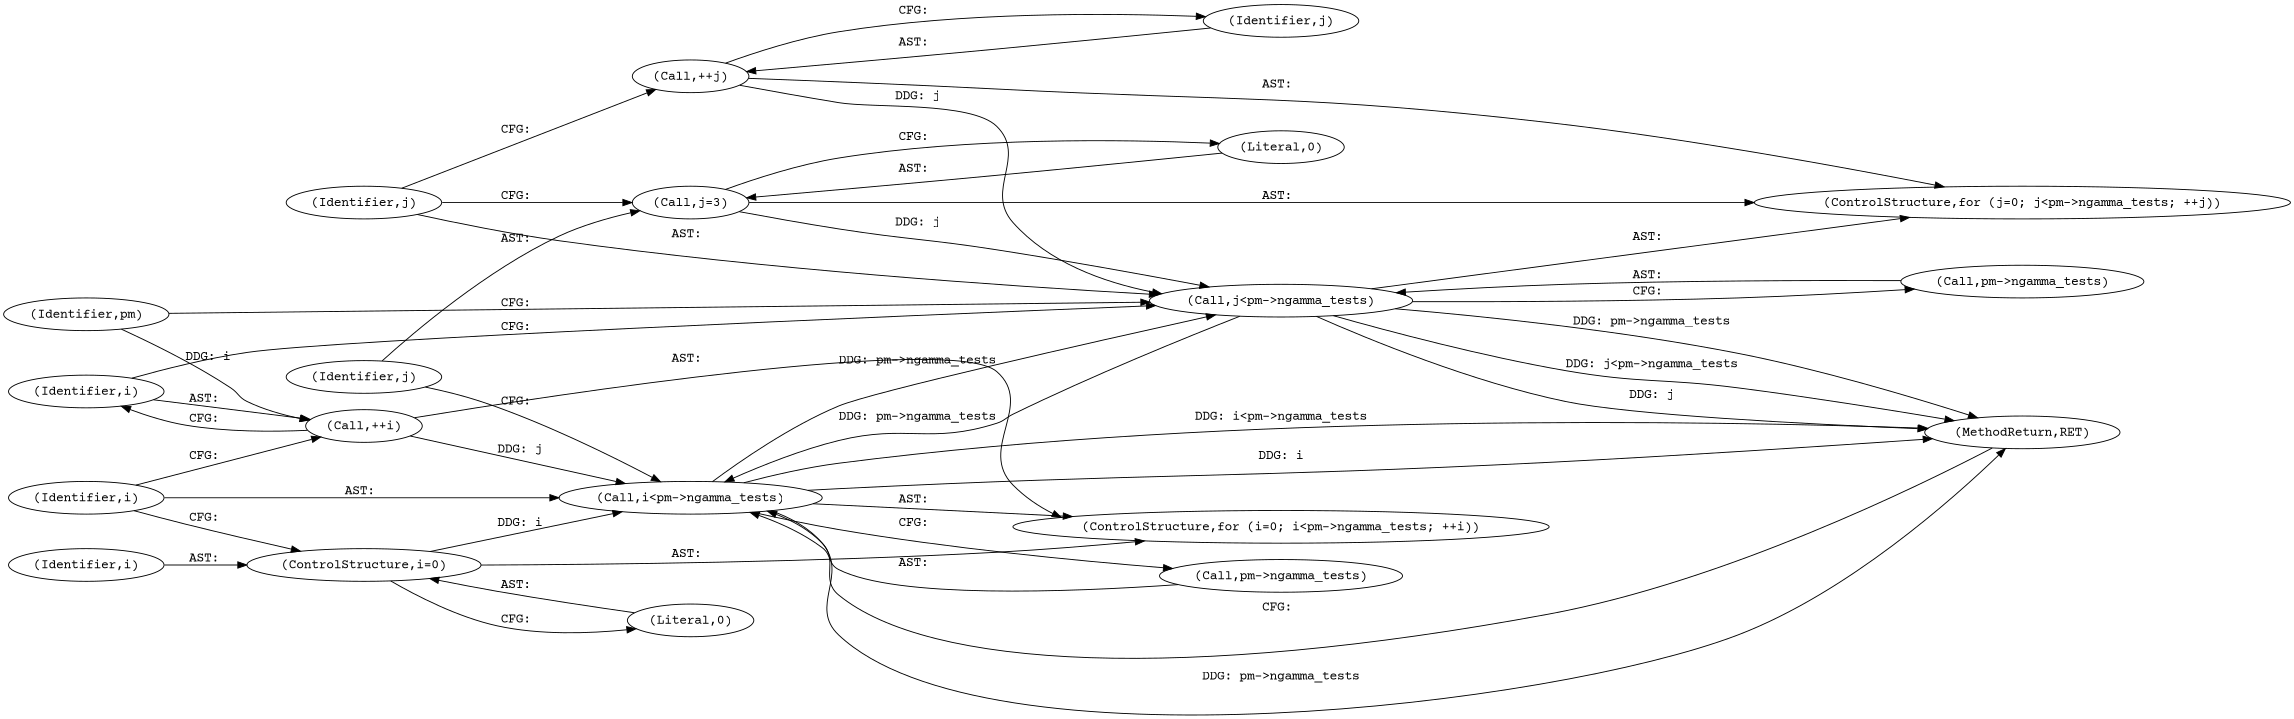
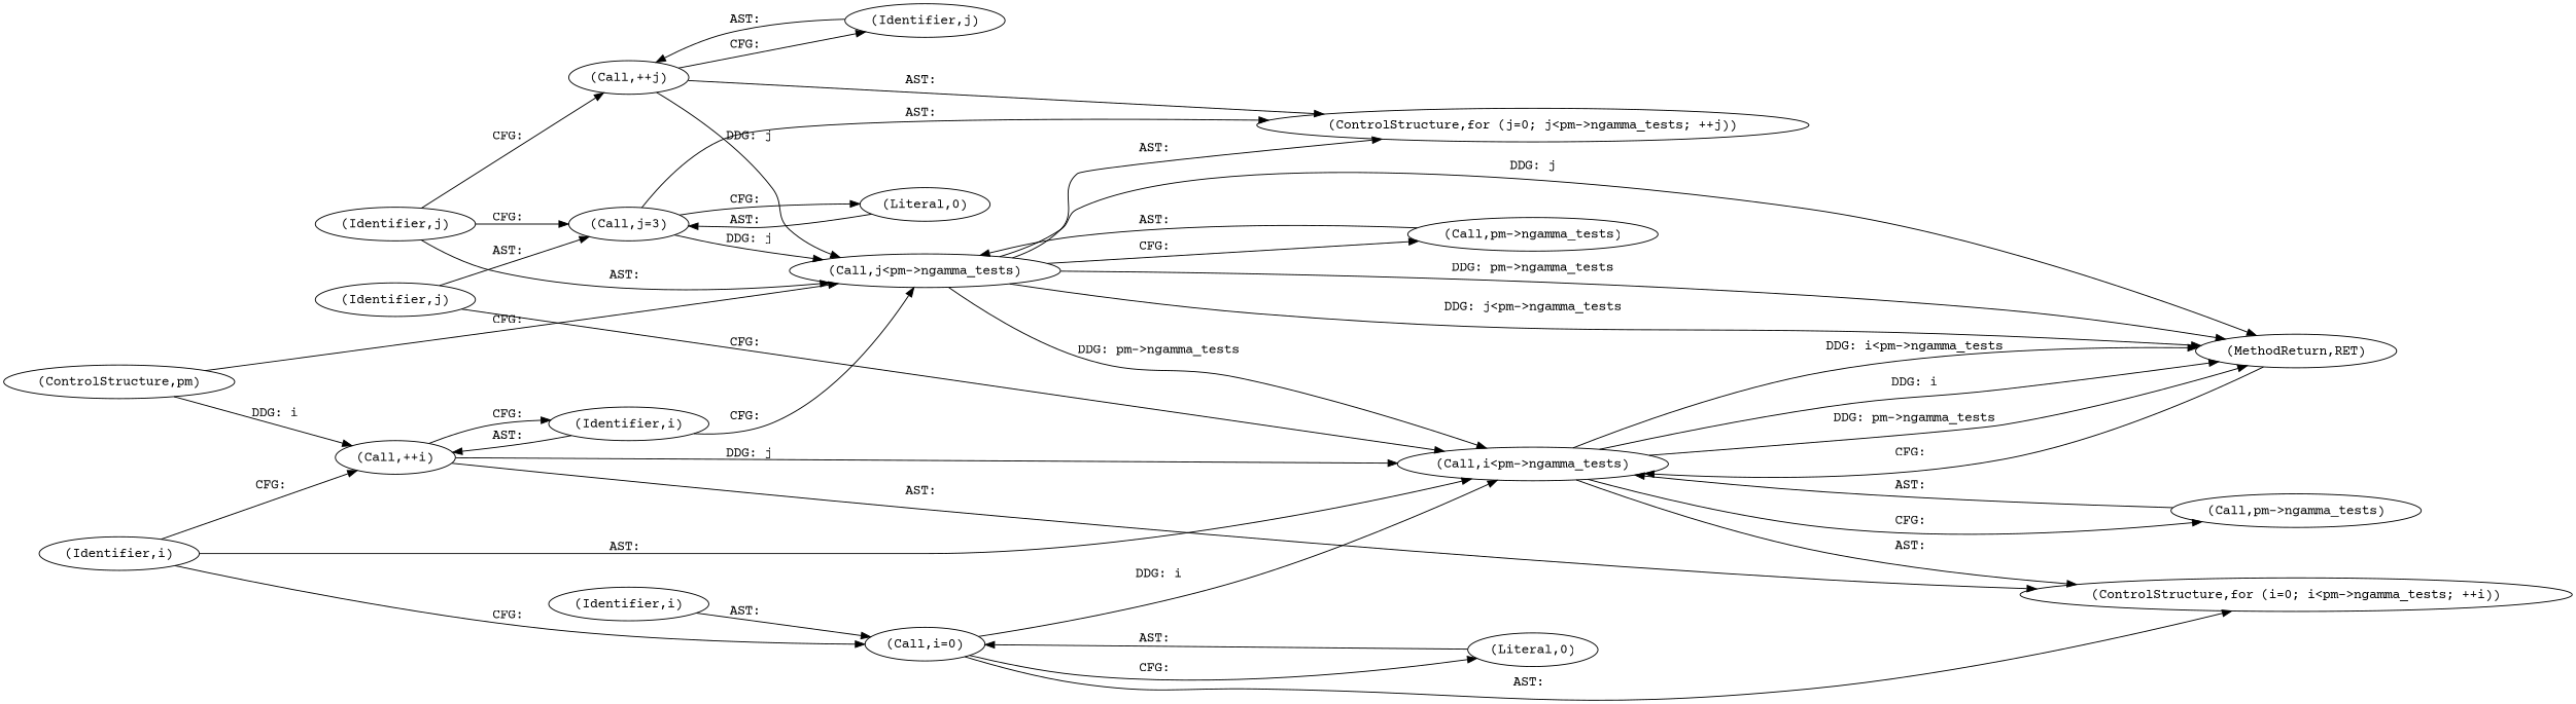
  digraph {
    fontname="Courier Prime"
    rankdir=LR
    node [fontname="Courier Prime"]
    edge [fontname="Courier Prime"]
    n1 [label="(Call,i<pm->ngamma_tests)"]
    n2 [label="(Call,j<pm->ngamma_tests)"]
    n3 [label="(ControlStructure,for (i=0; i<pm->ngamma_tests; ++i))"]
    n4 [label="(MethodReturn,RET)"]
    n5 [label="(Call,pm->ngamma_tests)"]
    n6 [label="(Call,++i)"]
    n7 [label="(Identifier,i)"]
    n8 [label="(ControlStructure,for (j=0; j<pm->ngamma_tests; ++j))"]
    n9 [label="(Call,pm->ngamma_tests)"]
-   n10 [label="(ControlStructure,i=0)"]
+   n10 [label="(Call,i=0)"]
    n11 [label="(Literal,0)"]
    n12 [label="(Call,++j)"]
    n13 [label="(Identifier,j)"]
    n14 [label="(Call,j=3)"]
    n15 [label="(Literal,0)"]
    n16 [label="(Identifier,j)"]
    n17 [label="(Identifier,i)"]
-   n18 [label="(Identifier,pm)"]
+   n18 [label="(ControlStructure,pm)"]
    n19 [label="(Identifier,i)"]
    n20 [label="(Identifier,j)"]
-   n1 -> n2 [label="DDG: pm->ngamma_tests"]
    n1 -> n3 [label="AST: "]
    n1 -> n4 [label="DDG: i<pm->ngamma_tests"]
    n1 -> n4 [label="DDG: i"]
    n1 -> n4 [label="DDG: pm->ngamma_tests"]
    n1 -> n5 [label="CFG: "]
    n2 -> n1 [label="DDG: pm->ngamma_tests"]
    n2 -> n4 [label="DDG: j"]
    n2 -> n4 [label="DDG: pm->ngamma_tests"]
    n2 -> n4 [label="DDG: j<pm->ngamma_tests"]
    n2 -> n8 [label="AST: "]
    n2 -> n9 [label="CFG: "]
    n4 -> n1 [label="CFG: "]
    n5 -> n1 [label="AST: "]
    n6 -> n1 [label="DDG: j"]
    n6 -> n3 [label="AST: "]
    n6 -> n7 [label="CFG: "]
    n7 -> n2 [label="CFG: "]
    n7 -> n6 [label="AST: "]
    n9 -> n2 [label="AST: "]
    n10 -> n1 [label="DDG: i"]
    n10 -> n3 [label="AST: "]
    n10 -> n11 [label="CFG: "]
    n11 -> n10 [label="AST: "]
    n12 -> n2 [label="DDG: j"]
    n12 -> n8 [label="AST: "]
    n12 -> n13 [label="CFG: "]
    n13 -> n12 [label="AST: "]
    n14 -> n2 [label="DDG: j"]
    n14 -> n8 [label="AST: "]
    n14 -> n15 [label="CFG: "]
    n15 -> n14 [label="AST: "]
    n16 -> n1 [label="CFG: "]
    n16 -> n14 [label="AST: "]
    n17 -> n10 [label="AST: "]
    n18 -> n2 [label="CFG: "]
    n18 -> n6 [label="DDG: i"]
    n19 -> n1 [label="AST: "]
    n19 -> n6 [label="CFG: "]
    n19 -> n10 [label="CFG: "]
    n20 -> n2 [label="AST: "]
    n20 -> n12 [label="CFG: "]
    n20 -> n14 [label="CFG: "]
  }
